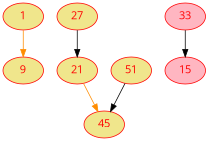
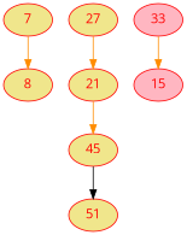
  digraph {
    fontname="Open Sans"
    node [color=red fillcolor=khaki fontcolor=red fontname="Open Sans" style=filled]
    edge [color=darkorange fontname="Open Sans"]
-   1
-   9
+   1 [label=7]
+   9 [label=8]
    27
    21
    15 [fillcolor=lightpink]
    45
    51
    33 [fillcolor=lightpink]
    1 -> 9
-   27 -> 21 [color=black]
+   27 -> 21
    21 -> 45
-   51 -> 45 [color=black]
-   33 -> 15 [color=black]
+   45 -> 51 [color=black]
+   33 -> 15
  }
